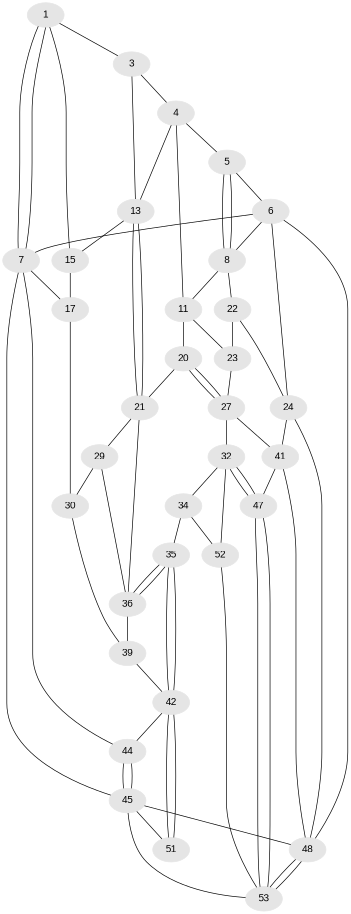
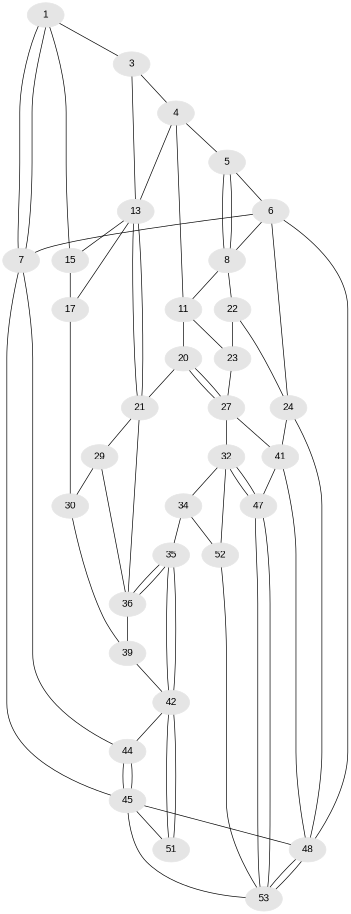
  graph {
    fontname="Liberation Sans"
    node [color=gray90 fontname="Liberation Sans" style=filled]
    edge [fontname="Liberation Sans"]
    1 [super="+2"]
    3
    7 [super="+18"]
    15 [super="+16"]
    4 [super="+12"]
    13 [super="+14"]
    17
    44
    45 [super="+55"]
    5
    11 [super="+19"]
    21 [super="+28"]
    6 [super="+10"]
    8 [super="+9"]
    20
    23 [super="+26"]
    24 [super="+40"]
    48 [super="+49"]
    22 [super="+25"]
    41 [super="+46"]
    53 [super="+54"]
    30 [super="+37"]
    51
    27 [super="+31"]
    29
    36 [super="+38"]
    39
    32 [super="+33"]
    47
    34 [super="+50"]
    52
    42 [super="+43"]
    35
    1 -- 3
    1 -- 7
    1 -- 7
    1 -- 15
    3 -- 4
    3 -- 13
-   7 -- 17
+   13 -- 17
    7 -- 44
    7 -- 45
    15 -- 17
    4 -- 13
    4 -- 5
    4 -- 11
    13 -- 15
    13 -- 21
    13 -- 21
    17 -- 30
    44 -- 45
    44 -- 45
    45 -- 48
    45 -- 53
    45 -- 51
    5 -- 6
    5 -- 8
    5 -- 8
    11 -- 20
    11 -- 23
    21 -- 29
    21 -- 36
    6 -- 7
    6 -- 8
    6 -- 24
    6 -- 48
    8 -- 11
    8 -- 22
    20 -- 21
    20 -- 27
    20 -- 27
    23 -- 27
    24 -- 48
    24 -- 41
    48 -- 53
    48 -- 53
    22 -- 23 [weight=2]
    22 -- 24
    41 -- 48
    41 -- 47
    30 -- 39
    27 -- 41
    27 -- 32
    29 -- 30
    29 -- 36
    36 -- 39
    39 -- 42
    32 -- 47
    32 -- 47
    32 -- 34
    32 -- 52
    47 -- 53
    47 -- 53
    34 -- 52
    34 -- 35
    52 -- 53
    42 -- 44
    42 -- 51
    42 -- 51
    35 -- 36
    35 -- 36
    35 -- 42
    35 -- 42
  }
